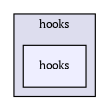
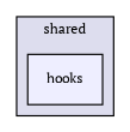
  digraph {
    compound=true
    fontname="PT Serif"
    n1 [fillcolor="#eeeeff" fontname="PT Serif" fontsize=10 label=hooks pencolor=black shape=box style=filled]
    subgraph cluster_1 {
      bgcolor="#ddddee"
      fontsize=10
-     label=hooks
+     label=shared
      pencolor=black
      n1
    }
  }
